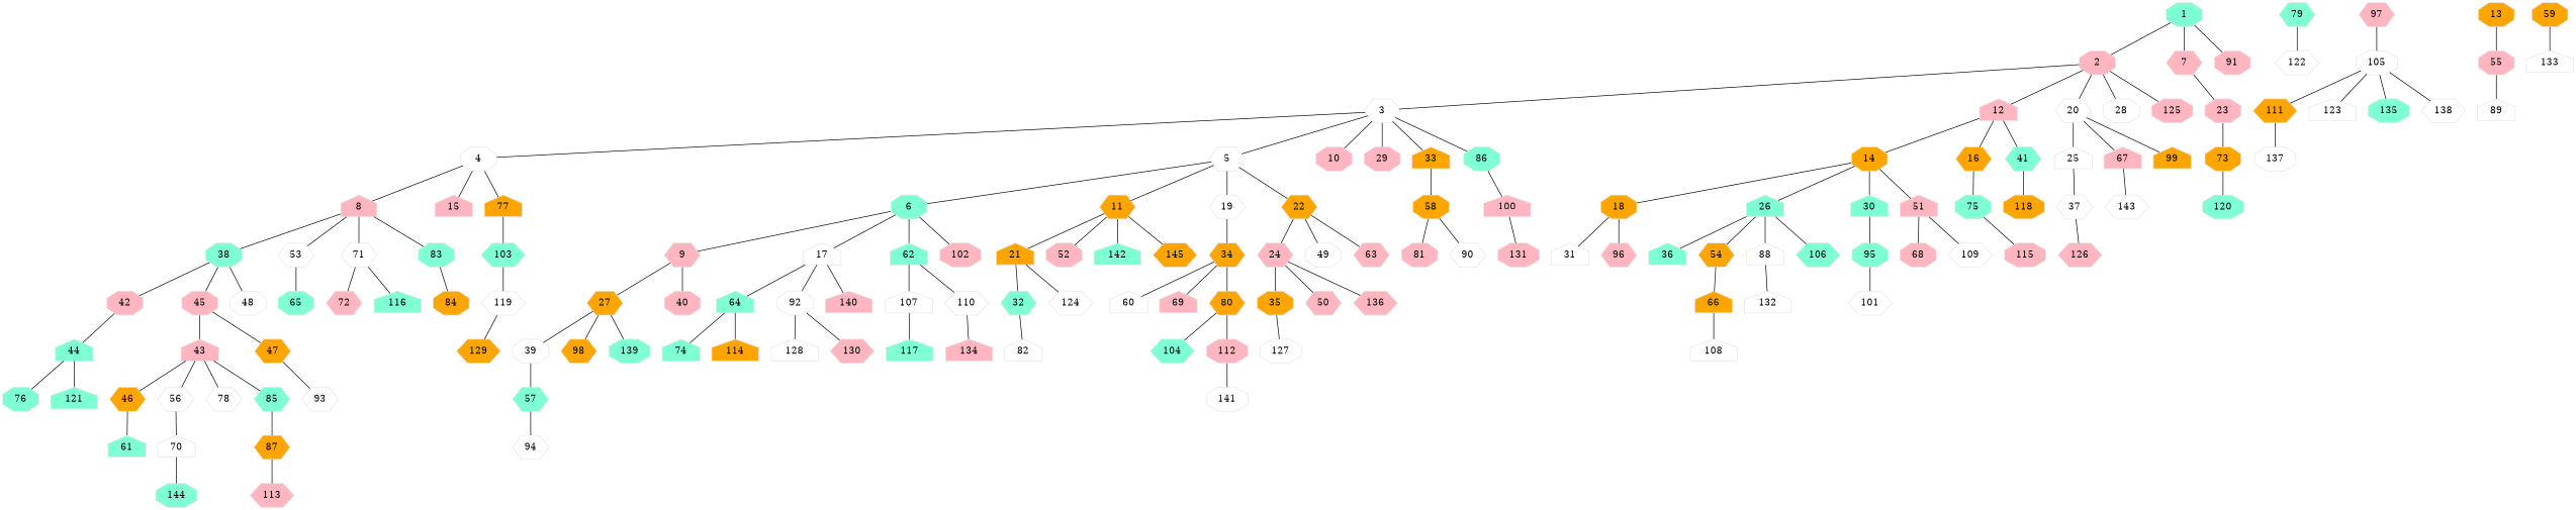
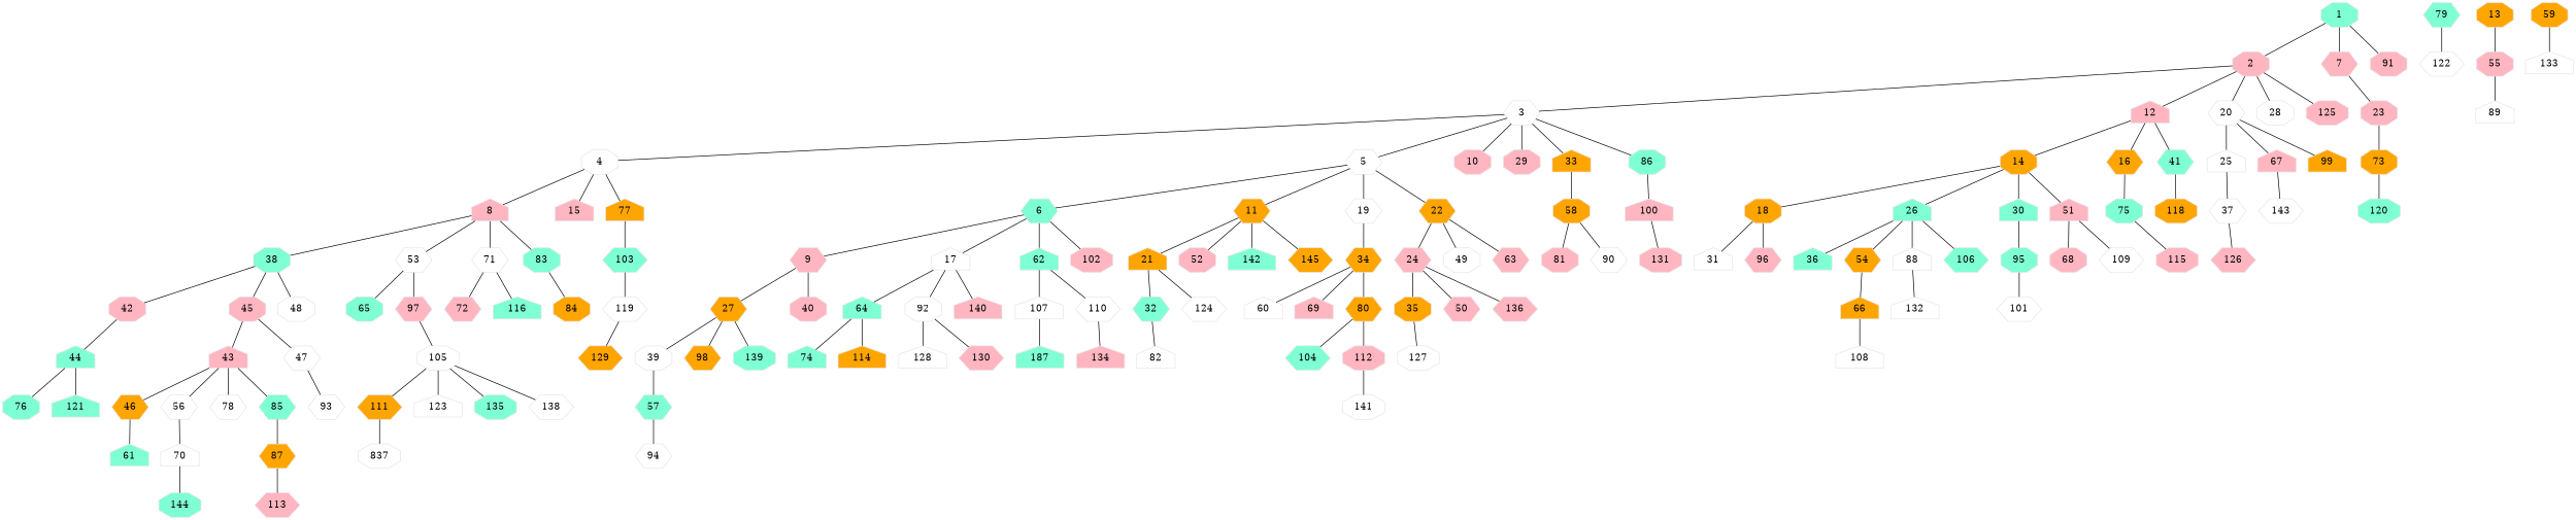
  graph {
    node [color=gray90 fillcolor=white shape=hexagon style=filled]
    1 [fillcolor=aquamarine shape=octagon]
    2 [fillcolor=lightpink shape=octagon]
    7 [fillcolor=lightpink]
    91 [fillcolor=lightpink shape=octagon]
    3
    12 [fillcolor=lightpink shape=house]
    20
    28 [shape=octagon]
    125 [fillcolor=lightpink shape=octagon]
    23 [fillcolor=lightpink shape=octagon]
    4 [shape=octagon]
    5
    10 [fillcolor=lightpink shape=octagon]
    29 [fillcolor=lightpink shape=octagon]
    33 [fillcolor=orange shape=house]
    86 [fillcolor=aquamarine shape=octagon]
    14 [fillcolor=orange shape=octagon]
    16 [fillcolor=orange]
    41 [fillcolor=aquamarine]
    25 [shape=house]
    67 [fillcolor=lightpink shape=house]
    99 [fillcolor=orange shape=house]
    8 [fillcolor=lightpink shape=house]
    15 [fillcolor=lightpink shape=house]
    77 [fillcolor=orange shape=house]
-   6 [fillcolor=aquamarine shape=octagon]
+   6 [fillcolor=aquamarine]
    11 [fillcolor=orange]
    19
    22 [fillcolor=orange]
    58 [fillcolor=orange shape=octagon]
    100 [fillcolor=lightpink shape=house]
    38 [fillcolor=aquamarine shape=octagon]
    53
    71
    83 [fillcolor=aquamarine shape=octagon]
    103 [fillcolor=aquamarine]
    79 [fillcolor=aquamarine]
    122
    9 [fillcolor=lightpink]
    17 [shape=house]
    62 [fillcolor=aquamarine shape=house]
    102 [fillcolor=lightpink shape=octagon]
    21 [fillcolor=orange shape=house]
    52 [fillcolor=lightpink shape=octagon]
    142 [fillcolor=aquamarine shape=house]
    145 [fillcolor=orange]
    34 [fillcolor=orange]
    24 [fillcolor=lightpink]
    49 [shape=octagon]
    63 [fillcolor=lightpink]
    27 [fillcolor=orange]
    40 [fillcolor=lightpink shape=octagon]
    64 [fillcolor=aquamarine shape=house]
    92 [shape=octagon]
    140 [fillcolor=lightpink shape=house]
    107 [shape=house]
    110
    73 [fillcolor=orange shape=octagon]
    42 [fillcolor=lightpink shape=octagon]
    45 [fillcolor=lightpink shape=octagon]
    48 [shape=octagon]
    65 [fillcolor=aquamarine shape=octagon]
    97 [fillcolor=lightpink]
    72 [fillcolor=lightpink]
    116 [fillcolor=aquamarine shape=house]
    84 [fillcolor=orange shape=octagon]
    13 [fillcolor=orange shape=octagon]
    55 [fillcolor=lightpink shape=octagon]
    39 [shape=octagon]
    98 [fillcolor=orange]
    139 [fillcolor=aquamarine shape=octagon]
    59 [fillcolor=orange shape=octagon]
    133 [shape=house]
    32 [fillcolor=aquamarine]
    124
    18 [fillcolor=orange shape=octagon]
    26 [fillcolor=aquamarine shape=house]
    30 [fillcolor=aquamarine shape=house]
    51 [fillcolor=lightpink shape=house]
    75 [fillcolor=aquamarine shape=octagon]
    118 [fillcolor=orange shape=octagon]
    89 [shape=house]
    31 [shape=house]
    96 [fillcolor=lightpink]
    36 [fillcolor=aquamarine shape=house]
    54 [fillcolor=orange]
    88 [shape=house]
    106 [fillcolor=aquamarine]
    95 [fillcolor=aquamarine shape=octagon]
    68 [fillcolor=lightpink shape=octagon]
    109
    115 [fillcolor=lightpink shape=octagon]
    74 [fillcolor=aquamarine shape=house]
    114 [fillcolor=orange shape=house]
    128 [shape=house]
    130 [fillcolor=lightpink]
    60 [shape=house]
    69 [fillcolor=lightpink shape=house]
    80 [fillcolor=orange]
    37
    143
    82 [shape=house]
    35 [fillcolor=orange shape=octagon]
    50 [fillcolor=lightpink]
    136 [fillcolor=lightpink]
    120 [fillcolor=aquamarine shape=octagon]
    127 [shape=octagon]
    126 [fillcolor=lightpink]
    66 [fillcolor=orange shape=house]
    132 [shape=house]
    57 [fillcolor=aquamarine]
    101
    81 [fillcolor=lightpink shape=octagon]
    90
    104 [fillcolor=aquamarine]
    112 [fillcolor=lightpink shape=octagon]
    44 [fillcolor=aquamarine shape=house]
    43 [fillcolor=lightpink shape=house]
-   47 [fillcolor=orange]
+   47
    94
    46 [fillcolor=orange]
    56
    78
    85 [fillcolor=aquamarine]
    76 [fillcolor=aquamarine shape=octagon]
    121 [fillcolor=aquamarine shape=house]
    61 [fillcolor=aquamarine shape=house]
    70 [shape=house]
    87 [fillcolor=orange]
    93
    105 [shape=octagon]
    108 [shape=house]
    144 [fillcolor=aquamarine shape=octagon]
-   117 [fillcolor=aquamarine shape=house]
+   117 [fillcolor=aquamarine shape=house label=187]
    134 [fillcolor=lightpink shape=house]
    119
    141 [shape=octagon]
    113 [fillcolor=lightpink]
    131 [fillcolor=lightpink shape=octagon]
    111 [fillcolor=orange]
    123 [shape=house]
    135 [fillcolor=aquamarine shape=octagon]
    138
    129 [fillcolor=orange]
-   137 [shape=octagon]
+   137 [shape=octagon label=837]
    1 -- 2
    1 -- 7
    1 -- 91
    2 -- 3
    2 -- 12
    2 -- 20
    2 -- 28
    2 -- 125
    7 -- 23
    3 -- 4
    3 -- 5
    3 -- 10
    3 -- 29
    3 -- 33
    3 -- 86
    12 -- 14
    12 -- 16
    12 -- 41
    20 -- 25
    20 -- 67
    20 -- 99
    23 -- 73
    4 -- 8
    4 -- 15
    4 -- 77
    5 -- 6
    5 -- 11
    5 -- 19
    5 -- 22
    33 -- 58
    86 -- 100
    14 -- 18
    14 -- 26
    14 -- 30
    14 -- 51
    16 -- 75
    41 -- 118
    25 -- 37
    67 -- 143
    8 -- 38
    8 -- 53
    8 -- 71
    8 -- 83
    77 -- 103
    6 -- 9
    6 -- 17
    6 -- 62
    6 -- 102
    11 -- 21
    11 -- 52
    11 -- 142
    11 -- 145
    19 -- 34
    22 -- 24
    22 -- 49
    22 -- 63
    58 -- 81
    58 -- 90
    100 -- 131
    38 -- 42
    38 -- 45
    38 -- 48
    53 -- 65
+   53 -- 97
    71 -- 72
    71 -- 116
    83 -- 84
    103 -- 119
    79 -- 122
    9 -- 27
    9 -- 40
    17 -- 64
    17 -- 92
    17 -- 140
    62 -- 107
    62 -- 110
    21 -- 32
    21 -- 124
    34 -- 60
    34 -- 69
    34 -- 80
    24 -- 35
    24 -- 50
    24 -- 136
    27 -- 39
    27 -- 98
    27 -- 139
    64 -- 74
    64 -- 114
    92 -- 128
    92 -- 130
    107 -- 117
    110 -- 134
    73 -- 120
    42 -- 44
    45 -- 43
    45 -- 47
    97 -- 105
    13 -- 55
    55 -- 89
    39 -- 57
    59 -- 133
    32 -- 82
    18 -- 31
    18 -- 96
    26 -- 36
    26 -- 54
    26 -- 88
    26 -- 106
    30 -- 95
    51 -- 68
    51 -- 109
    75 -- 115
    54 -- 66
    88 -- 132
    95 -- 101
    80 -- 104
    80 -- 112
    37 -- 126
    35 -- 127
    66 -- 108
    57 -- 94
    112 -- 141
    44 -- 76
    44 -- 121
    43 -- 46
    43 -- 56
    43 -- 78
    43 -- 85
    47 -- 93
    46 -- 61
    56 -- 70
    85 -- 87
    70 -- 144
    87 -- 113
    105 -- 111
    105 -- 123
    105 -- 135
    105 -- 138
    119 -- 129
    111 -- 137
  }
